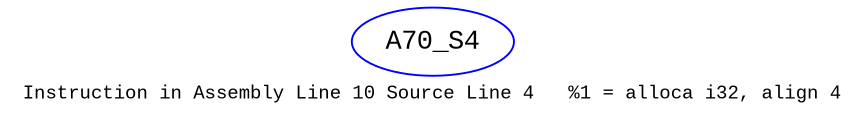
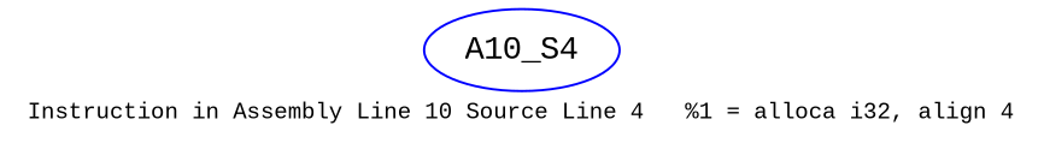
  digraph {
    fontsize=10
    label="Instruction in Assembly Line 10 Source Line 4	%1 = alloca i32, align 4"
    fontname="Liberation Mono"
-   A10_S4 [color=blue fontname="Liberation Mono" label=A70_S4]
+   A10_S4 [color=blue fontname="Liberation Mono"]
  }
